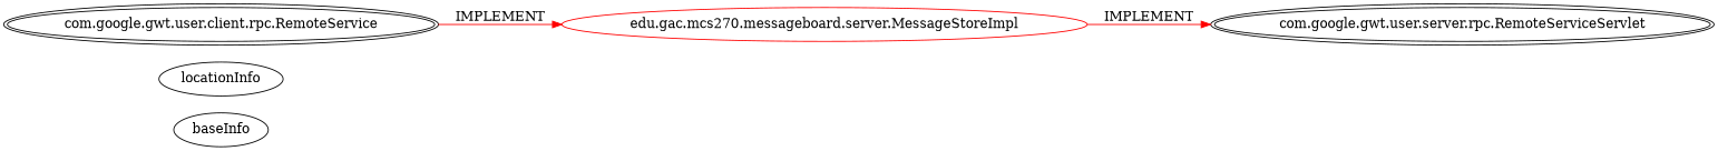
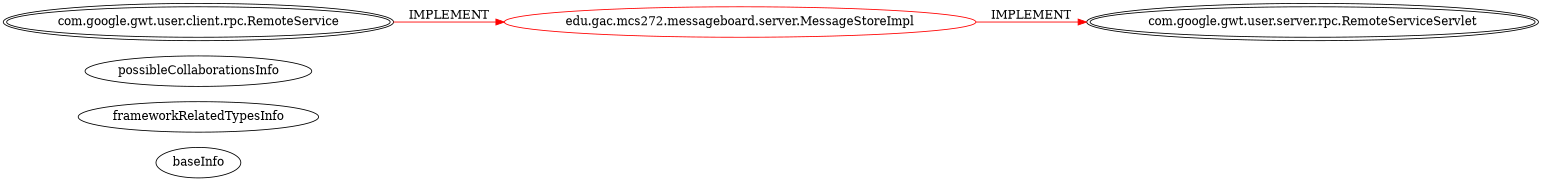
  digraph {
    rankdir=LR
    edge [color=red]
    baseInfo [category=extension_graph graphId=331 isAnonymous=false possibleRelation=false]
-   locationInfo [contextSignature=MessageStoreImpl filePath="/Max-Hailperin-MessageBoard/MessageBoard-master/MessageBoard/src/edu/gac/mcs270/messageboard/server/MessageStoreImpl.java" graphId=331 projectName="Max-Hailperin-MessageBoard"]
-   n5 [color=red isFrameworkType=false label="edu.gac.mcs270.messageboard.server.MessageStoreImpl" vertexType=ROOT_CLIENT_CLASS_DECLARATION]
+   frameworkRelatedTypesInfo [0="com.google.gwt.user.server.rpc.RemoteServiceServlet" 1="com.google.gwt.user.client.rpc.RemoteService"]
+   possibleCollaborationsInfo
+   n5 [color=red isFrameworkType=false label="edu.gac.mcs272.messageboard.server.MessageStoreImpl" vertexType=ROOT_CLIENT_CLASS_DECLARATION]
    n6 [isFrameworkType=true label="com.google.gwt.user.server.rpc.RemoteServiceServlet" peripheries=2 vertexType=FRAMEWORK_CLASS_TYPE]
    n7 [isFrameworkType=true label="com.google.gwt.user.client.rpc.RemoteService" peripheries=2 vertexType=FRAMEWORK_INTERFACE_TYPE]
    n5 -> n6 [label=IMPLEMENT]
    n7 -> n5 [label=IMPLEMENT]
  }
